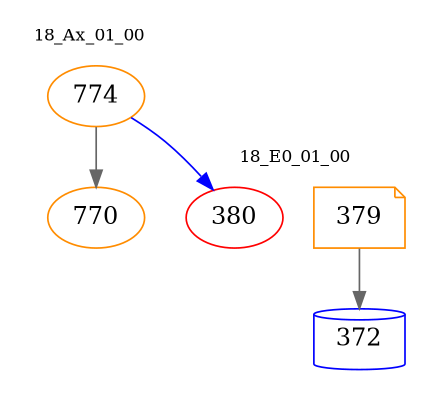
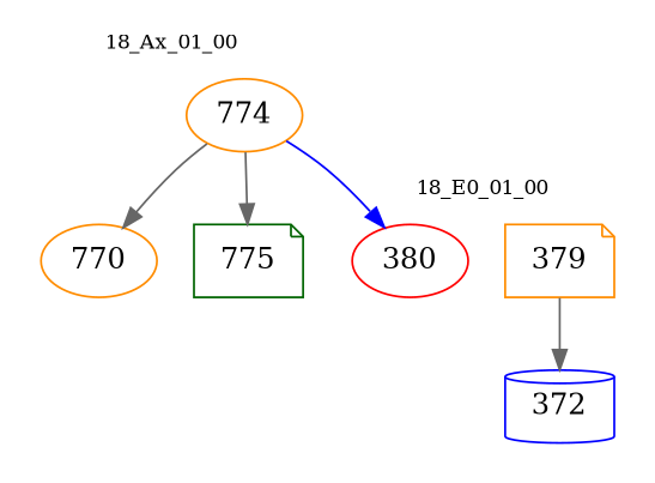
  digraph {
    node [color=darkorange shape=ellipse]
    edge [color=gray40]
    n1 [label=774]
    n2 [label=770]
+   n3 [color=darkgreen label=775 shape=note]
    n4 [label=379 shape=note]
    n5 [color=blue label=372 shape=cylinder]
    n6 [color=red label=380]
    subgraph cluster_1 {
      color=white
      fontsize=10
      label="18_Ax_01_00"
      n1
      n2
+     n3
    }
    subgraph cluster_2 {
      color=white
      fontsize=10
      label="18_E0_01_00"
      n4
      n5
      n6
    }
    n1 -> n2
+   n1 -> n3
    n1 -> n6 [color=blue]
    n4 -> n5
  }
